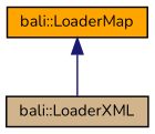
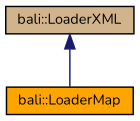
  digraph {
    fontname=Nunito
    node [color=black fontname=Nunito fontsize=10 shape=record style=filled]
    n1 [fillcolor=orange fontcolor=black height=0.2 label="bali::LoaderMap" width=0.4]
    n2 [fillcolor=tan height=0.2 label="bali::LoaderXML" width=0.4]
-   n1 -> n2 [color=midnightblue dir=back fontname=Nunito fontsize=10 labelfontname=Helvetica labelfontsize=10 style=solid]
+   n2 -> n1 [color=midnightblue dir=back fontname=Nunito fontsize=10 labelfontname=Helvetica labelfontsize=10 style=solid]
  }
